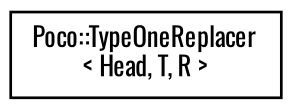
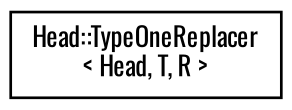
  digraph {
    rankdir=LR
    fontname=Oswald
-   n1 [color=black fillcolor=white fontname=Oswald fontsize=10 height=0.2 label="Poco::TypeOneReplacer\l\< Head, T, R \>" shape=record style=filled width=0.4]
+   n1 [color=black fillcolor=white fontname=Oswald fontsize=10 height=0.2 label="Head::TypeOneReplacer\l\< Head, T, R \>" shape=record style=filled width=0.4]
  }
